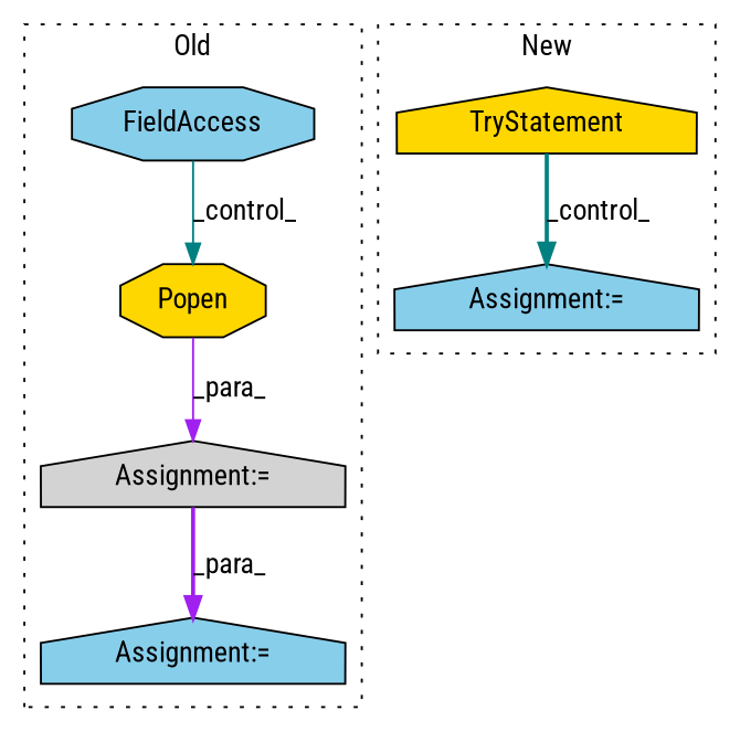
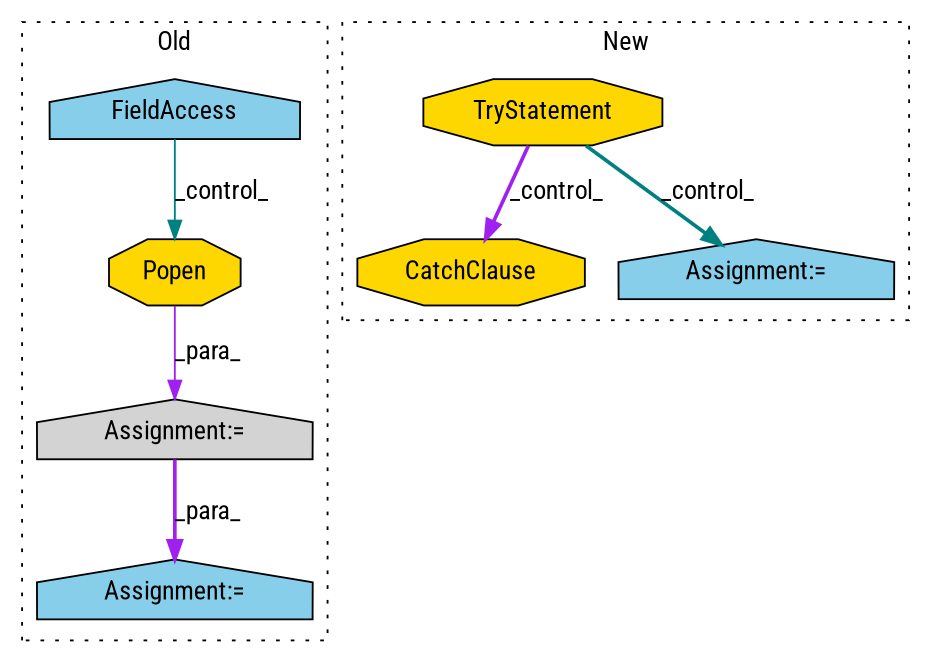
  digraph {
    fontname="Roboto Condensed"
    node [a=7 fillcolor=gold fontname="Roboto Condensed" l=1 shape=house style=filled]
    edge [color=purple fontname="Roboto Condensed" style=bold]
    n1 [a=32 l="6,1" label=Popen s="13673,13719" shape=octagon]
-   n2 [a=22 fillcolor=skyblue l=15 label=FieldAccess s=13688 shape=octagon]
+   n2 [a=22 fillcolor=skyblue l=15 label=FieldAccess s=13688]
    n3 [fillcolor=lightgrey label="Assignment:=" s=13661]
    n4 [fillcolor=skyblue label="Assignment:=" s=13994]
-   n6 [a=54 l=4 label=TryStatement s=13692]
+   n5 [a=12 l="21,2" label=CatchClause s="14116,14160" shape=octagon]
+   n6 [a=54 l=4 label=TryStatement s=13692 shape=octagon]
    n7 [fillcolor=skyblue label="Assignment:=" s=13826]
    subgraph cluster_1 {
      label=Old
      style=dotted
      n1
      n2
      n3
      n4
    }
    subgraph cluster_2 {
      label=New
      style=dotted
+     n5
      n6
      n7
    }
    n1 -> n3 [label=_para_ style=solid]
    n2 -> n1 [color=teal label=_control_ style=solid]
    n3 -> n4 [label=_para_]
+   n6 -> n5 [label=_control_]
    n6 -> n7 [color=teal label=_control_]
  }
